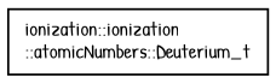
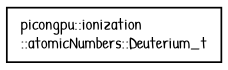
  digraph {
    rankdir=LR
    fontname="Patrick Hand"
-   n1 [color=black fillcolor=white fontname="Patrick Hand" fontsize=10 height=0.2 label="ionization::ionization\l::atomicNumbers::Deuterium_t" shape=record style=filled width=0.4]
+   n1 [color=black fillcolor=white fontname="Patrick Hand" fontsize=10 height=0.2 label="picongpu::ionization\l::atomicNumbers::Deuterium_t" shape=record style=filled width=0.4]
  }
